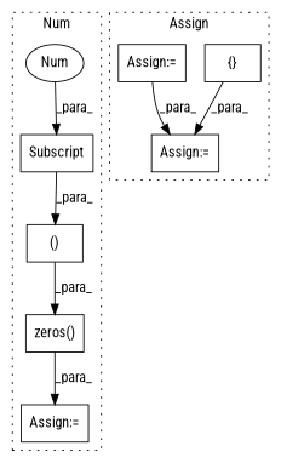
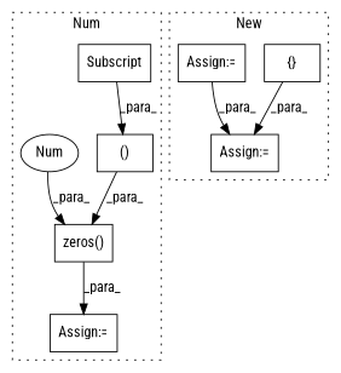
  digraph {
    fontname="Roboto Condensed"
    node [a=68 fontname="Roboto Condensed" l=3 shape=box]
    edge [fontname="Roboto Condensed"]
    n1 [a=75 l="9,1" label="zeros()" s="570,634"]
    n2 [label="Assign:=" s=567]
    n3 [a=54 l=37 label="()" s=596]
    n4 [a=63 l="16,0" label=Subscript s="580,0"]
    n5 [a=76 l=1 label=Num s=594 shape=ellipse]
    n6 [a=59 l="1,0" label="{}" s="971,990"]
    n7 [label="Assign:=" s=959]
    n8 [label="Assign:=" s=712]
    subgraph cluster_1 {
      label=Num
      style=dotted
      n1
      n2
      n3
      n4
      n5
    }
    subgraph cluster_2 {
-     label=Assign
+     label=New
      style=dotted
      n6
      n7
      n8
    }
    n1 -> n2 [label=_para_]
    n3 -> n1 [label=_para_]
    n4 -> n3 [label=_para_]
-   n5 -> n4 [label=_para_]
+   n5 -> n1 [label=_para_]
    n6 -> n7 [label=_para_]
    n8 -> n7 [label=_para_]
  }
